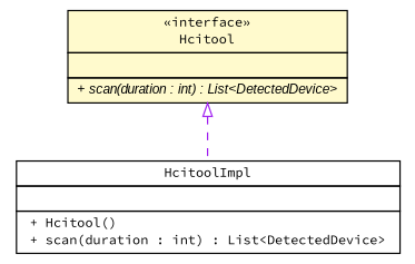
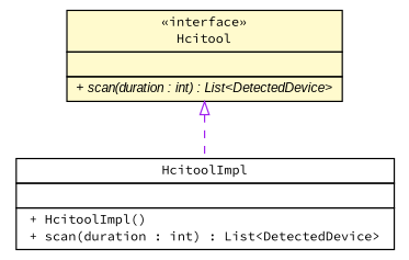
  digraph {
    nodesep=0.25
    ranksep=0.5
    fontname="Source Code Pro"
    node [fontcolor=black fontname="Source Code Pro" fontsize=10.0 shape=plaintext]
-   n1 [label=<<table title="de.fhg.fit.biomos.sensorplatform.tools.HcitoolImpl" border="0" cellborder="1" cellspacing="0" cellpadding="2" port="p" href="./HcitoolImpl.html"> 		<tr><td><table border="0" cellspacing="0" cellpadding="1"> <tr><td align="center" balign="center"> HcitoolImpl </td></tr> 		</table></td></tr> 		<tr><td><table border="0" cellspacing="0" cellpadding="1"> <tr><td align="left" balign="left">  </td></tr> 		</table></td></tr> 		<tr><td><table border="0" cellspacing="0" cellpadding="1"> <tr><td align="left" balign="left"> + Hcitool() </td></tr> <tr><td align="left" balign="left"> + scan(duration : int) : List&lt;DetectedDevice&gt; </td></tr> 		</table></td></tr> 		</table>>]
+   n1 [label=<<table title="de.fhg.fit.biomos.sensorplatform.tools.HcitoolImpl" border="0" cellborder="1" cellspacing="0" cellpadding="2" port="p" href="./HcitoolImpl.html"> 		<tr><td><table border="0" cellspacing="0" cellpadding="1"> <tr><td align="center" balign="center"> HcitoolImpl </td></tr> 		</table></td></tr> 		<tr><td><table border="0" cellspacing="0" cellpadding="1"> <tr><td align="left" balign="left">  </td></tr> 		</table></td></tr> 		<tr><td><table border="0" cellspacing="0" cellpadding="1"> <tr><td align="left" balign="left"> + HcitoolImpl() </td></tr> <tr><td align="left" balign="left"> + scan(duration : int) : List&lt;DetectedDevice&gt; </td></tr> 		</table></td></tr> 		</table>>]
    n2 [label=<<table title="de.fhg.fit.biomos.sensorplatform.tools.Hcitool" border="0" cellborder="1" cellspacing="0" cellpadding="2" port="p" bgcolor="lemonChiffon" href="./Hcitool.html"> 		<tr><td><table border="0" cellspacing="0" cellpadding="1"> <tr><td align="center" balign="center"> &#171;interface&#187; </td></tr> <tr><td align="center" balign="center"> Hcitool </td></tr> 		</table></td></tr> 		<tr><td><table border="0" cellspacing="0" cellpadding="1"> <tr><td align="left" balign="left">  </td></tr> 		</table></td></tr> 		<tr><td><table border="0" cellspacing="0" cellpadding="1"> <tr><td align="left" balign="left"><font face="arial italic" point-size="10.0"> + scan(duration : int) : List&lt;DetectedDevice&gt; </font></td></tr> 		</table></td></tr> 		</table>>]
    n2 -> n1 [arrowtail=empty dir=back fontname="Source Code Pro" fontsize=10 headport=p labelfontname=arial labelfontsize=10 style=dashed tailport=p color=purple]
  }
